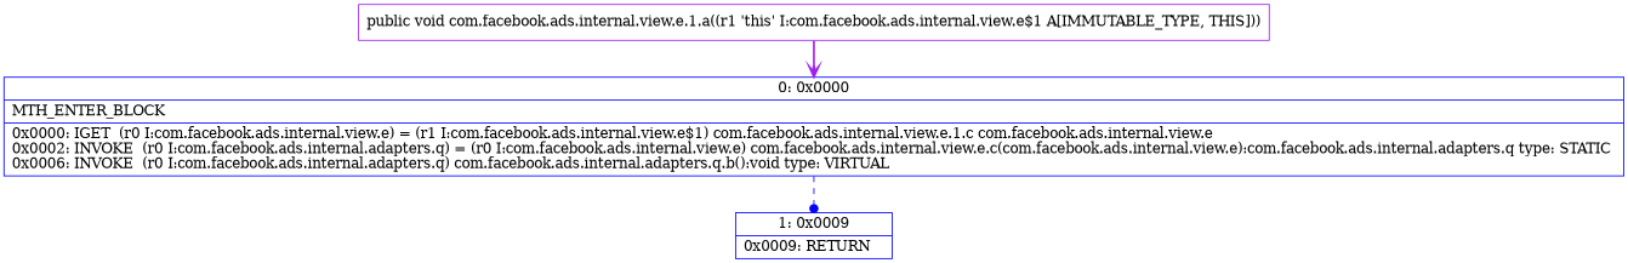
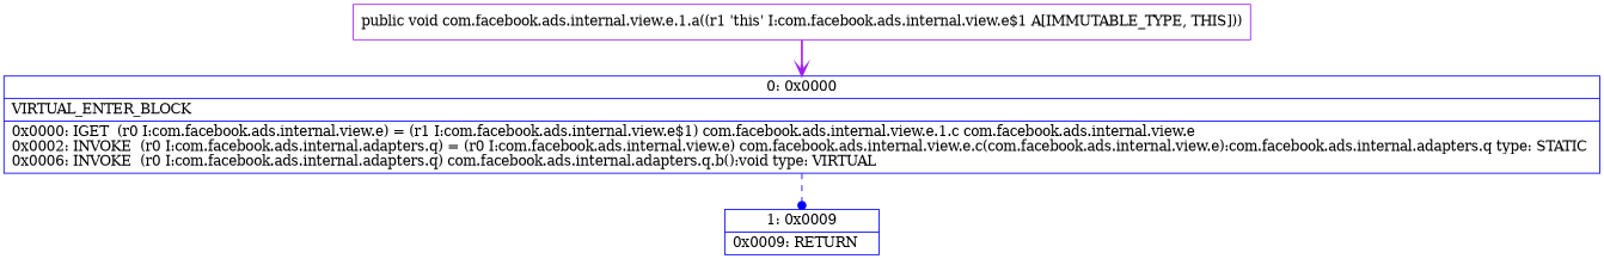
  digraph {
    node [shape=record color=blue]
-   n1 [label="{0\:\ 0x0000|MTH_ENTER_BLOCK\l|0x0000: IGET  (r0 I:com.facebook.ads.internal.view.e) = (r1 I:com.facebook.ads.internal.view.e$1) com.facebook.ads.internal.view.e.1.c com.facebook.ads.internal.view.e \l0x0002: INVOKE  (r0 I:com.facebook.ads.internal.adapters.q) = (r0 I:com.facebook.ads.internal.view.e) com.facebook.ads.internal.view.e.c(com.facebook.ads.internal.view.e):com.facebook.ads.internal.adapters.q type: STATIC \l0x0006: INVOKE  (r0 I:com.facebook.ads.internal.adapters.q) com.facebook.ads.internal.adapters.q.b():void type: VIRTUAL \l}"]
+   n1 [label="{0\:\ 0x0000|VIRTUAL_ENTER_BLOCK\l|0x0000: IGET  (r0 I:com.facebook.ads.internal.view.e) = (r1 I:com.facebook.ads.internal.view.e$1) com.facebook.ads.internal.view.e.1.c com.facebook.ads.internal.view.e \l0x0002: INVOKE  (r0 I:com.facebook.ads.internal.adapters.q) = (r0 I:com.facebook.ads.internal.view.e) com.facebook.ads.internal.view.e.c(com.facebook.ads.internal.view.e):com.facebook.ads.internal.adapters.q type: STATIC \l0x0006: INVOKE  (r0 I:com.facebook.ads.internal.adapters.q) com.facebook.ads.internal.adapters.q.b():void type: VIRTUAL \l}"]
    n2 [label="{1\:\ 0x0009|0x0009: RETURN   \l}"]
    n3 [label="{public void com.facebook.ads.internal.view.e.1.a((r1 'this' I:com.facebook.ads.internal.view.e$1 A[IMMUTABLE_TYPE, THIS])) }" color=purple]
    n1 -> n2 [color=blue style=dashed arrowhead=dot]
    n3 -> n1 [color=purple style=bold arrowhead=vee]
  }
